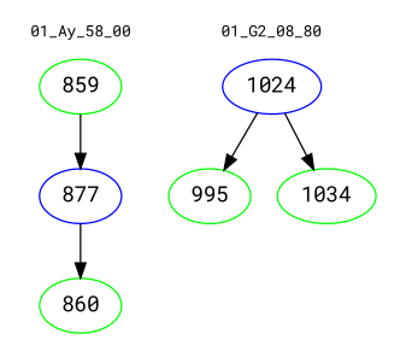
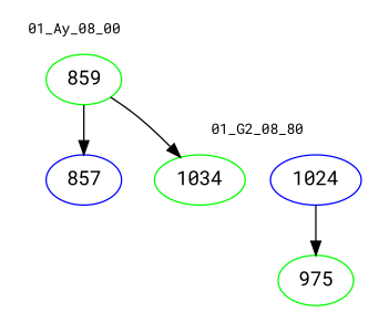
  digraph {
    fontname="Roboto Mono"
    node [color=green fontname="Roboto Mono"]
    edge [color=black fontname="Roboto Mono"]
-   n1 [color=blue label=877]
+   n1 [color=blue label=857]
    n2 [label=859]
-   n3 [label=860]
    n4 [color=blue label=1024]
-   n5 [label=995]
+   n5 [label=975]
    n6 [label=1034]
    subgraph cluster_1 {
      color=white
      fontsize=10
-     label="01_Ay_58_00"
+     label="01_Ay_08_00"
      n1
      n2
-     n3
    }
    subgraph cluster_2 {
      color=white
      fontsize=10
      label="01_G2_08_80"
      n4
      n5
      n6
    }
-   n1 -> n3
    n2 -> n1
    n4 -> n5
-   n4 -> n6
+   n2 -> n6
  }
